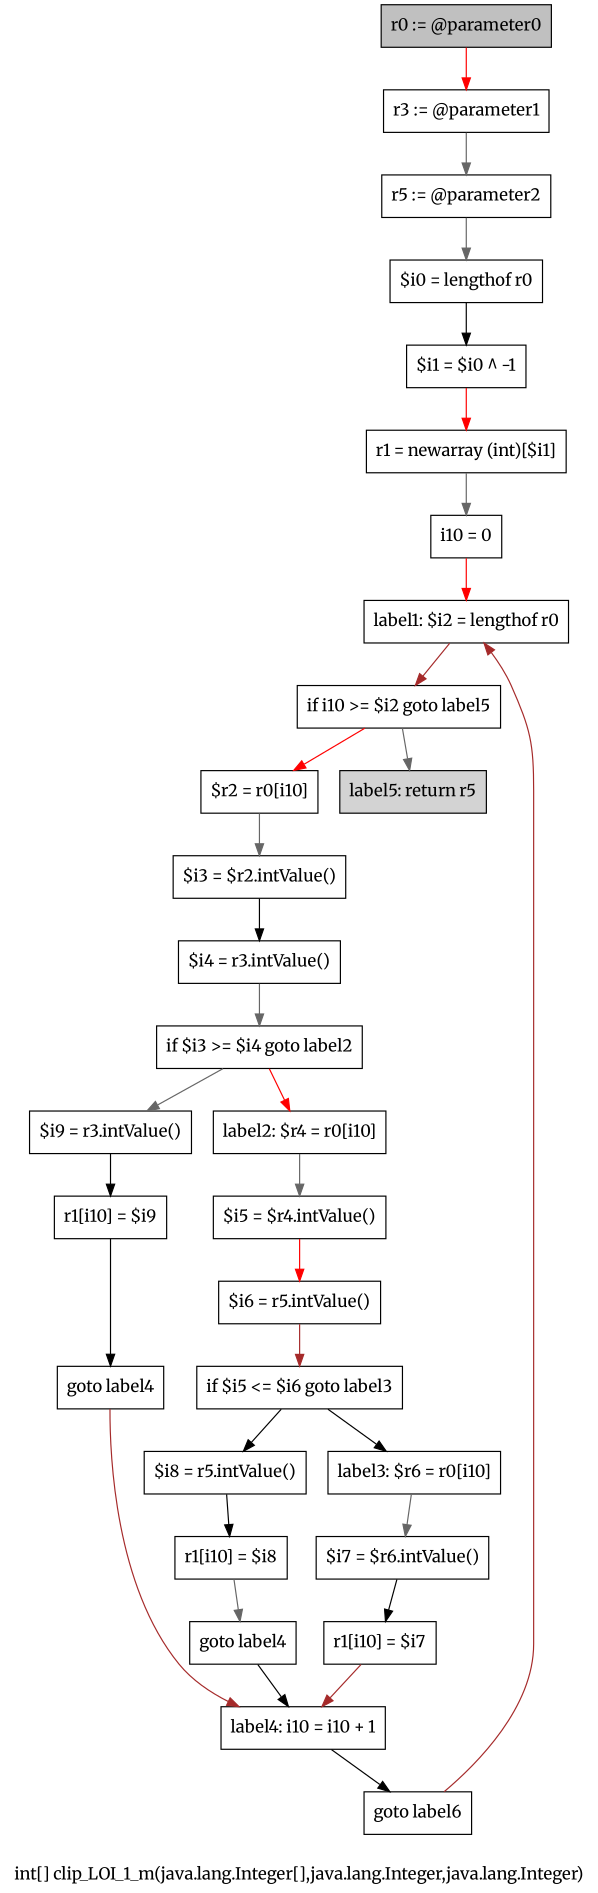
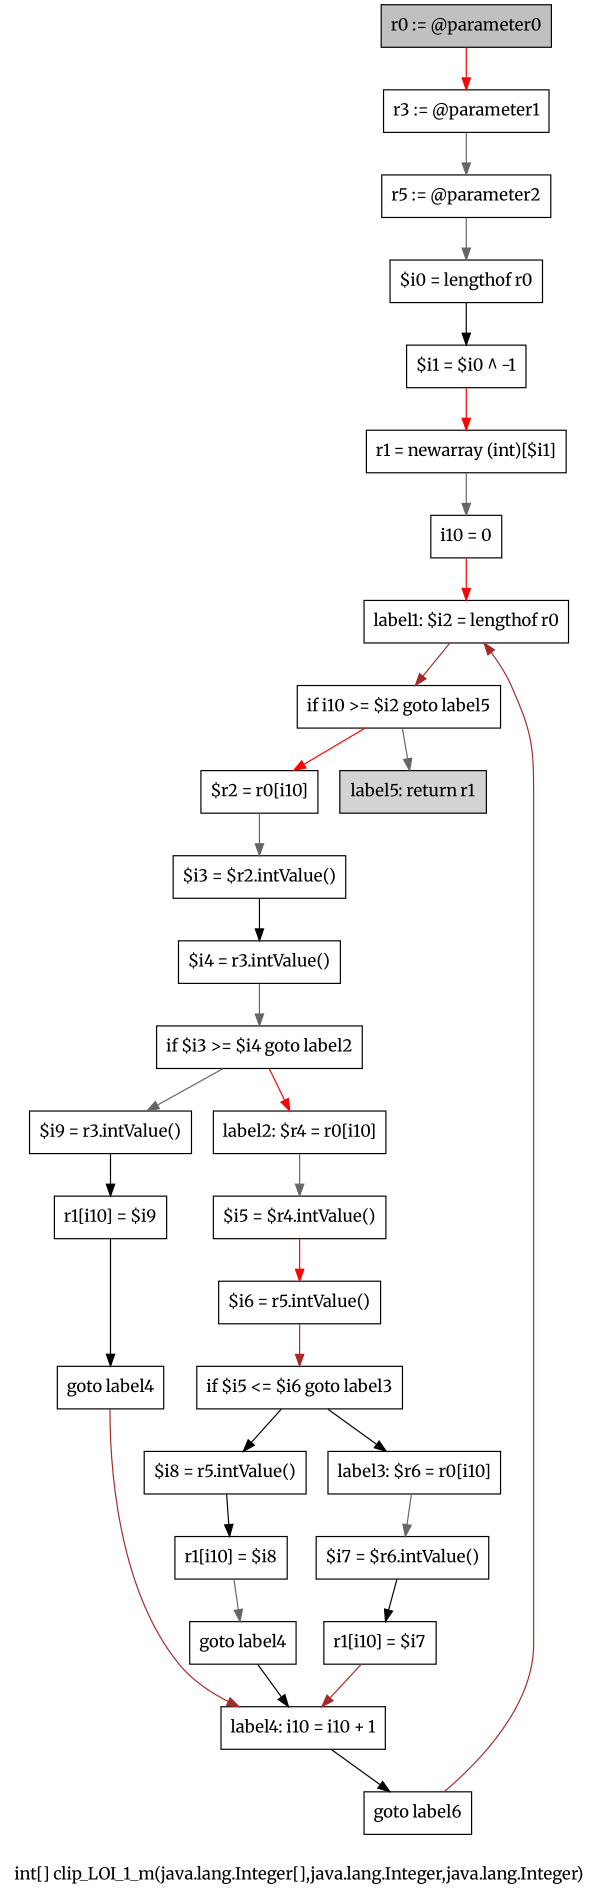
  digraph {
    fontname=Merriweather
    label="int[] clip_LOI_1_m(java.lang.Integer[],java.lang.Integer,java.lang.Integer)"
    node [fontname=Merriweather shape=box]
    edge [color=gray40 fontname=Merriweather]
    n1 [fillcolor=gray label="r0 := @parameter0" style=filled]
    n2 [label="r3 := @parameter1"]
    n3 [label="r5 := @parameter2"]
    n4 [label="$i0 = lengthof r0"]
    n5 [label="$i1 = $i0 ^ -1"]
    n6 [label="r1 = newarray (int)[$i1]"]
    n7 [label="i10 = 0"]
    n8 [label="label1: $i2 = lengthof r0"]
    n9 [label="if i10 >= $i2 goto label5"]
    n10 [label="$r2 = r0[i10]"]
-   n11 [fillcolor=lightgray label="label5: return r5" style=filled]
+   n11 [fillcolor=lightgray label="label5: return r1" style=filled]
    n12 [label="$i3 = $r2.intValue()"]
    n13 [label="$i4 = r3.intValue()"]
    n14 [label="if $i3 >= $i4 goto label2"]
    n15 [label="$i9 = r3.intValue()"]
    n16 [label="label2: $r4 = r0[i10]"]
    n17 [label="r1[i10] = $i9"]
    n18 [label="$i5 = $r4.intValue()"]
    n19 [label="goto label4"]
    n20 [label="$i6 = r5.intValue()"]
    n21 [label="label4: i10 = i10 + 1"]
    n22 [label="goto label6"]
    n23 [label="if $i5 <= $i6 goto label3"]
    n24 [label="$i8 = r5.intValue()"]
    n25 [label="label3: $r6 = r0[i10]"]
    n26 [label="r1[i10] = $i8"]
    n27 [label="$i7 = $r6.intValue()"]
    n28 [label="goto label4"]
    n29 [label="r1[i10] = $i7"]
    n1 -> n2 [color=red]
    n2 -> n3
    n3 -> n4
    n4 -> n5 [color=black]
    n5 -> n6 [color=red]
    n6 -> n7
    n7 -> n8 [color=red]
    n8 -> n9 [color=brown]
    n9 -> n10 [color=red]
    n9 -> n11
    n10 -> n12
    n12 -> n13 [color=black]
    n13 -> n14
    n14 -> n15
    n14 -> n16 [color=red]
    n15 -> n17 [color=black]
    n16 -> n18
    n17 -> n19 [color=black]
    n18 -> n20 [color=red]
    n19 -> n21 [color=brown]
    n20 -> n23 [color=brown]
    n21 -> n22 [color=black]
    n22 -> n8 [color=brown]
    n23 -> n24 [color=black]
    n23 -> n25 [color=black]
    n24 -> n26 [color=black]
    n25 -> n27
    n26 -> n28
    n27 -> n29 [color=black]
    n28 -> n21 [color=black]
    n29 -> n21 [color=brown]
  }
